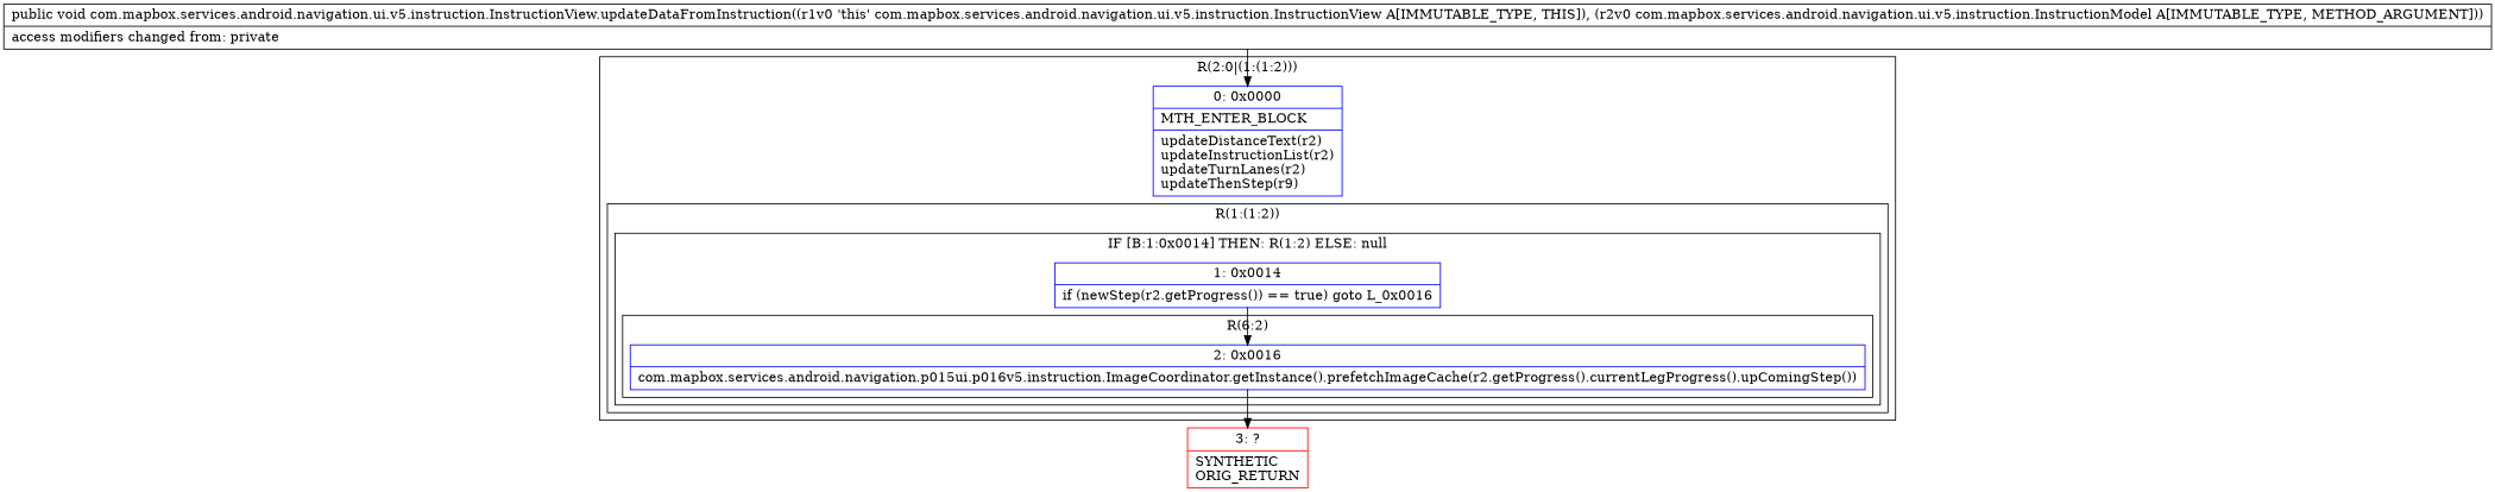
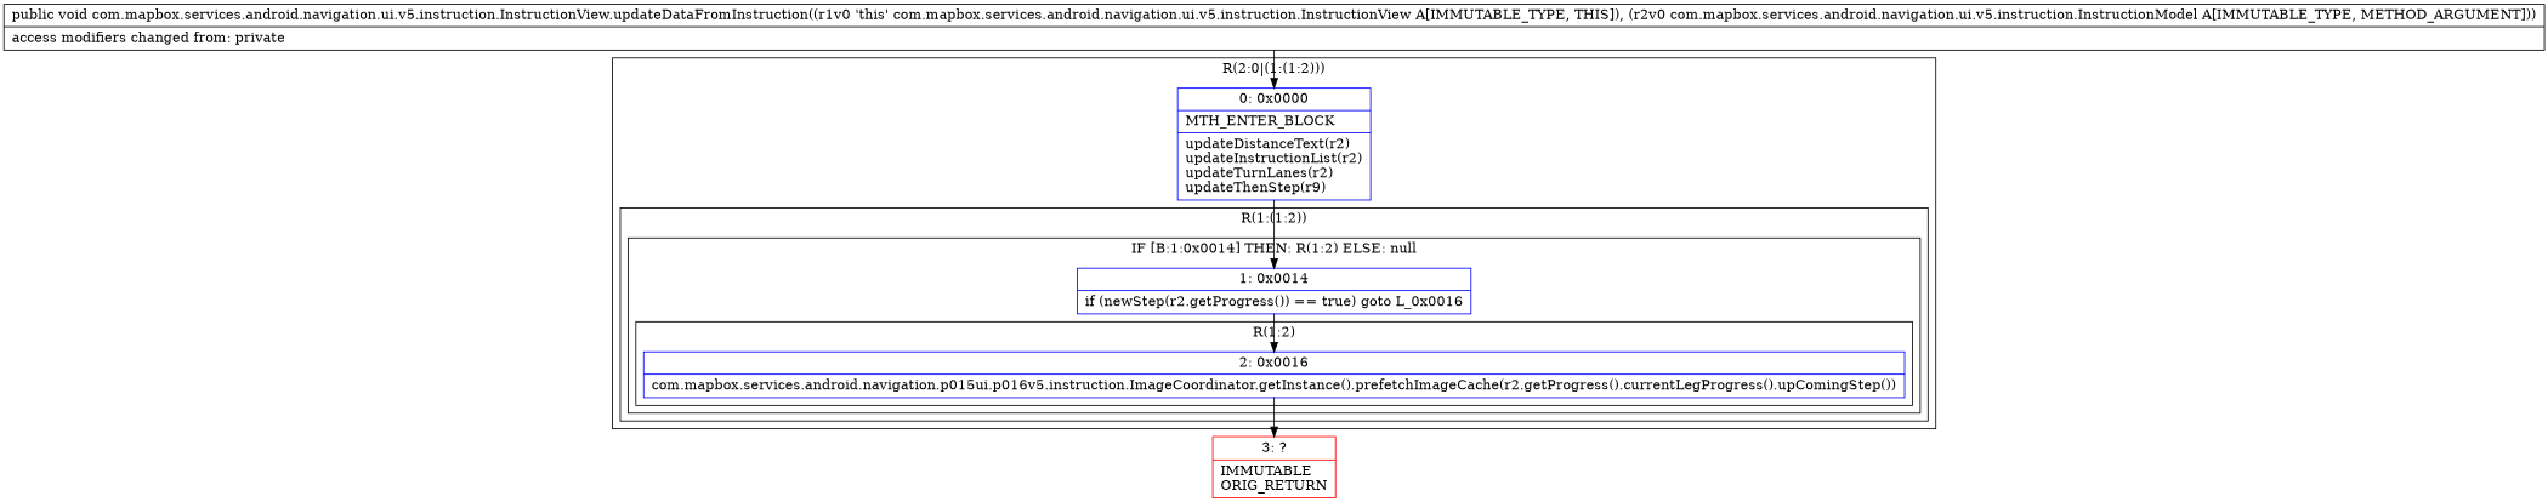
  digraph {
    node [color=blue shape=record]
    n1 [label="{2\:\ 0x0016|com.mapbox.services.android.navigation.p015ui.p016v5.instruction.ImageCoordinator.getInstance().prefetchImageCache(r2.getProgress().currentLegProgress().upComingStep())\l}"]
    n2 [label="{1\:\ 0x0014|if (newStep(r2.getProgress()) == true) goto L_0x0016\l}"]
    n3 [label="{0\:\ 0x0000|MTH_ENTER_BLOCK\l|updateDistanceText(r2)\lupdateInstructionList(r2)\lupdateTurnLanes(r2)\lupdateThenStep(r9)\l}"]
-   n4 [color=red label="{3\:\ ?|SYNTHETIC\lORIG_RETURN\l}"]
+   n4 [color=red label="{3\:\ ?|IMMUTABLE\lORIG_RETURN\l}"]
    n5 [label="{public void com.mapbox.services.android.navigation.ui.v5.instruction.InstructionView.updateDataFromInstruction((r1v0 'this' com.mapbox.services.android.navigation.ui.v5.instruction.InstructionView A[IMMUTABLE_TYPE, THIS]), (r2v0 com.mapbox.services.android.navigation.ui.v5.instruction.InstructionModel A[IMMUTABLE_TYPE, METHOD_ARGUMENT]))  | access modifiers changed from: private\l}" color=""]
    subgraph cluster_1 {
      label="R(2:0|(1:(1:2)))"
      n3
      subgraph cluster_2 {
        label="R(1:(1:2))"
        subgraph cluster_3 {
          label="IF [B:1:0x0014] THEN: R(1:2) ELSE: null"
          n2
          subgraph cluster_4 {
-           label="R(6:2)"
+           label="R(1:2)"
            n1
          }
        }
      }
    }
    n1 -> n4
    n2 -> n1
+   n3 -> n2
    n5 -> n3
  }
